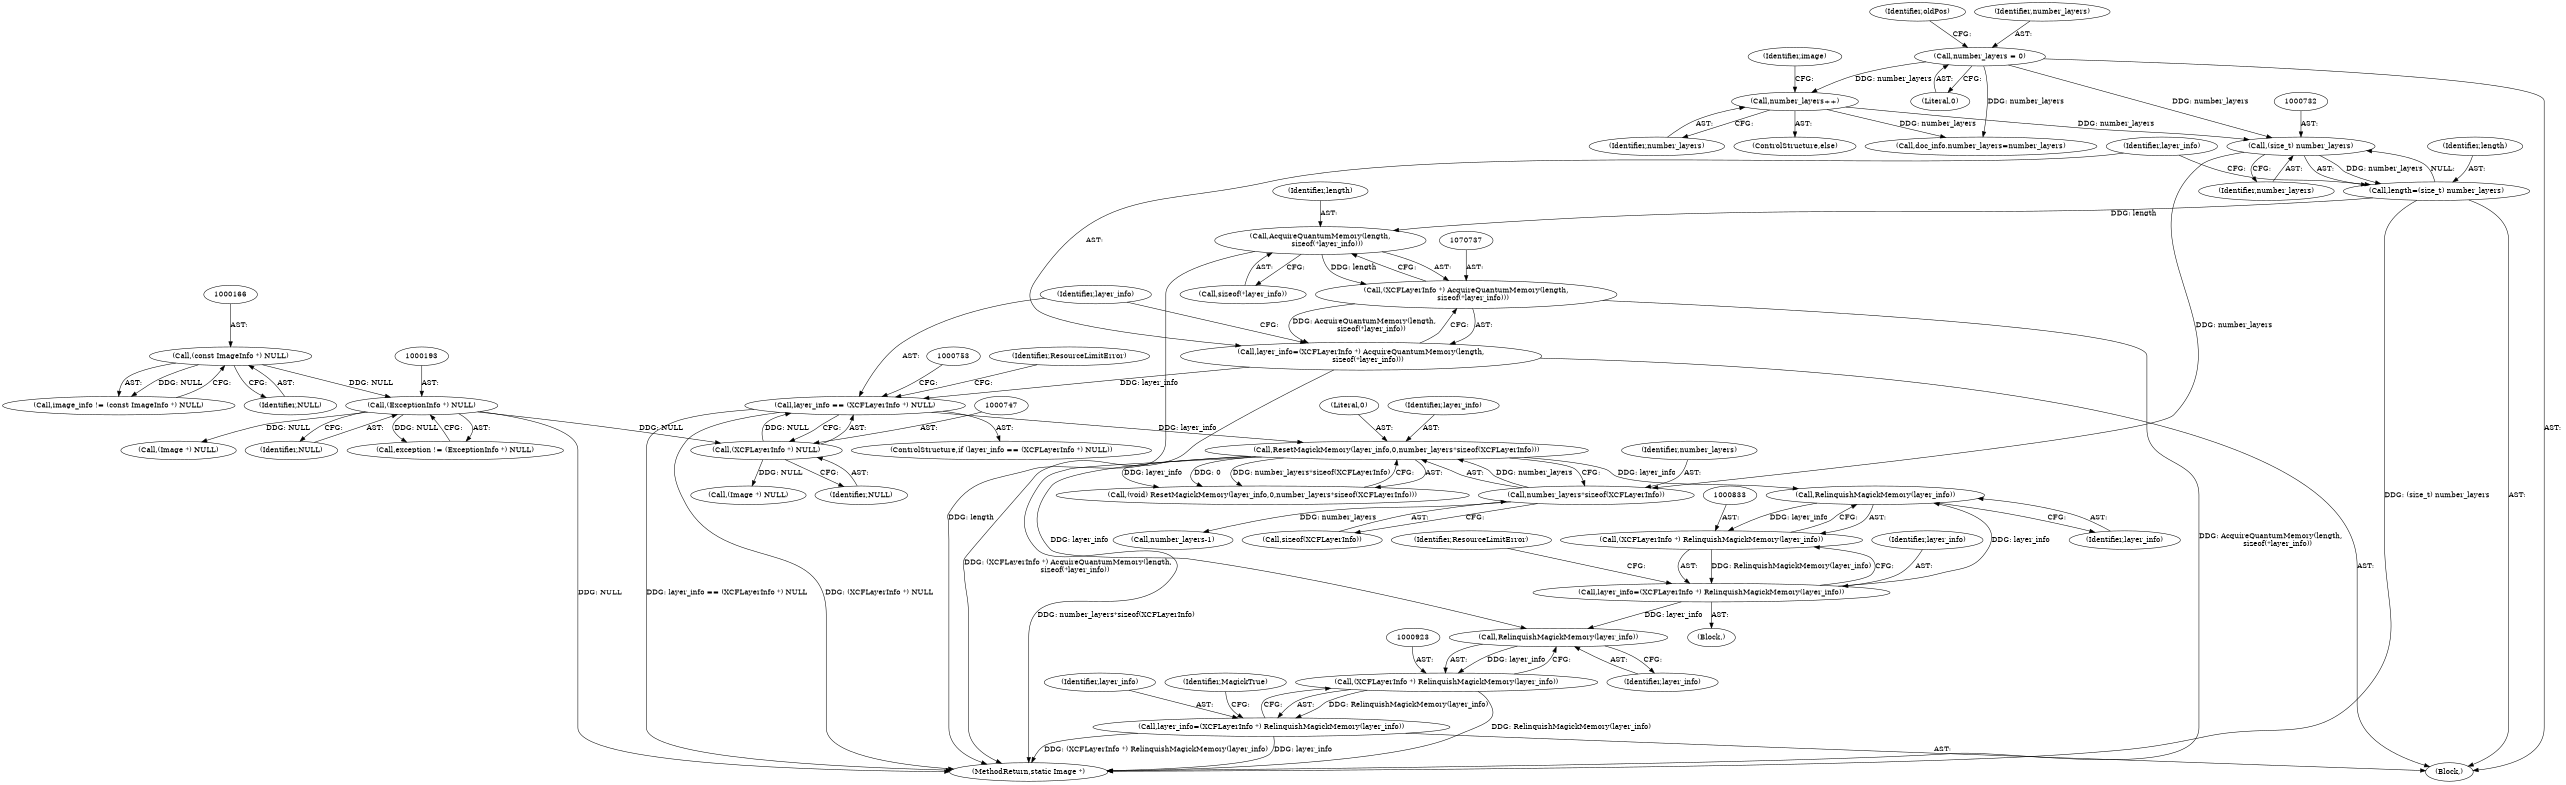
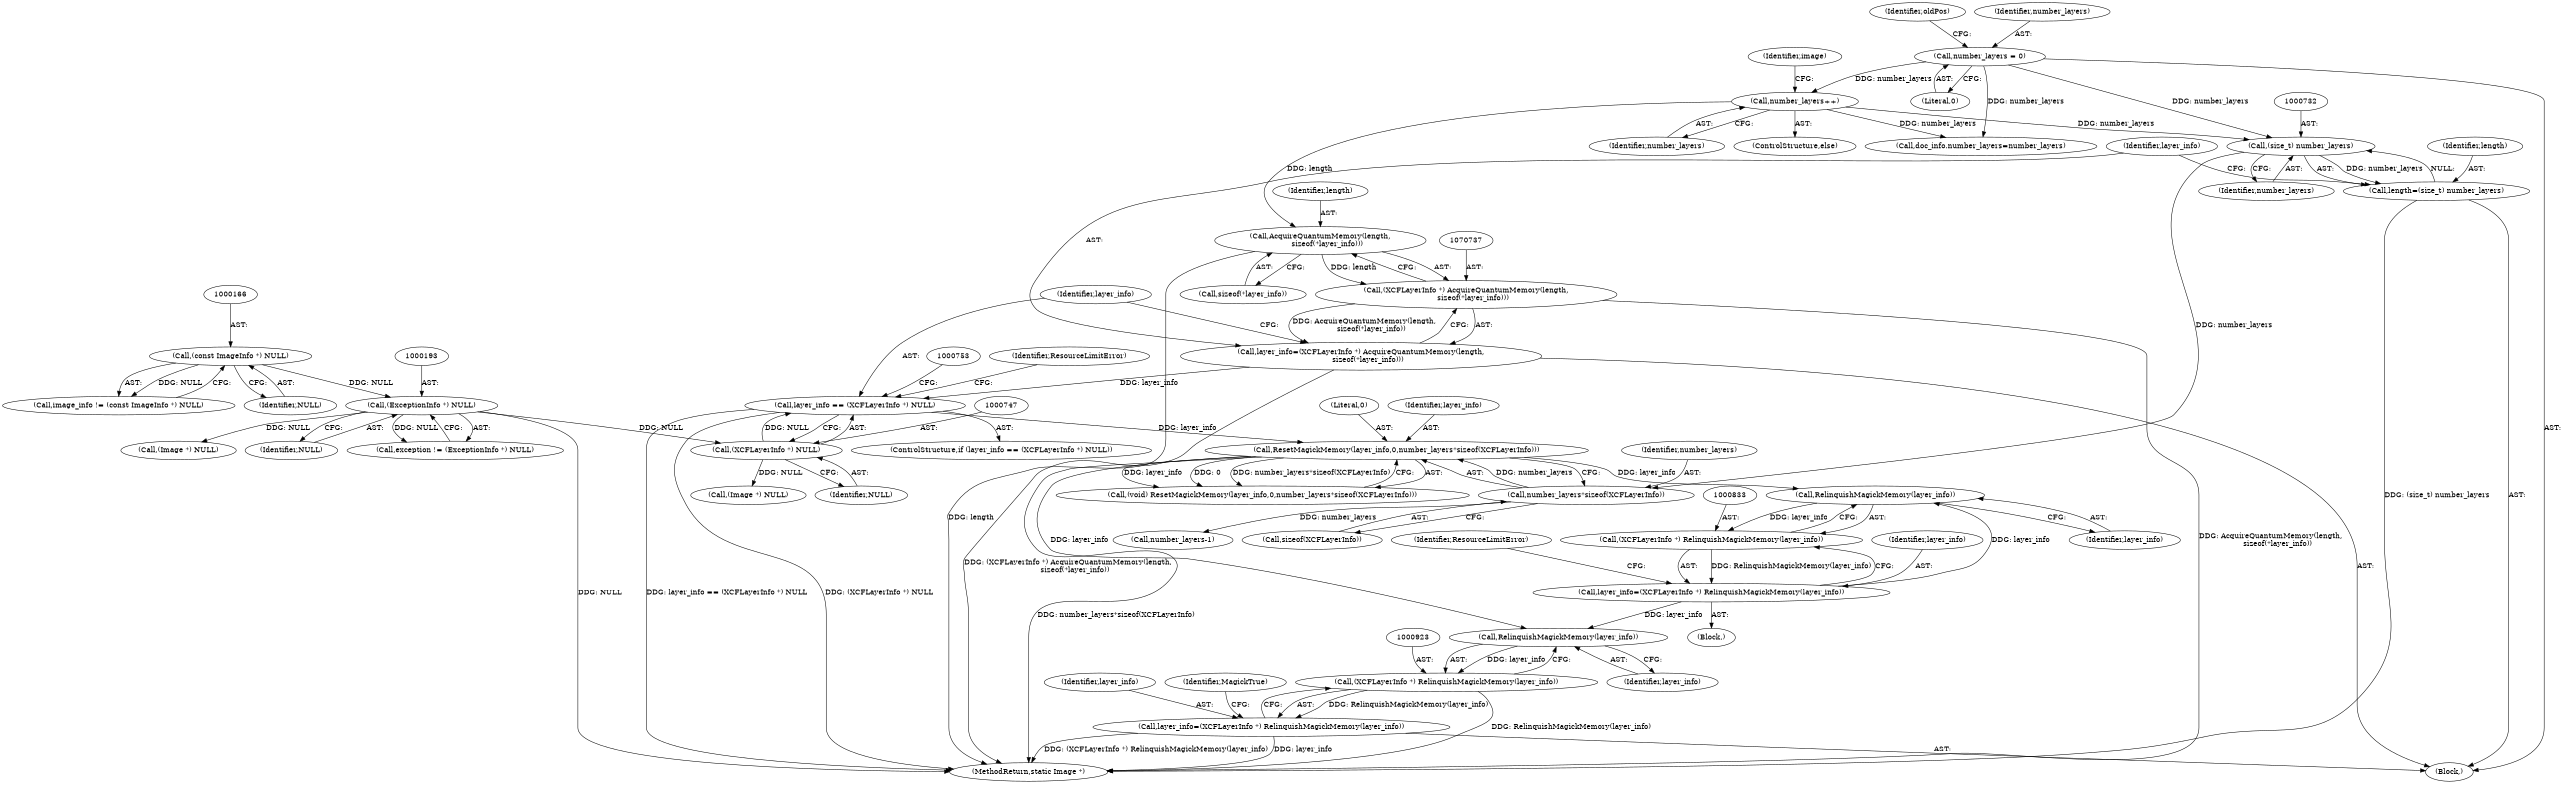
  digraph {
    n1 [label="(Call,RelinquishMagickMemory(layer_info))"]
    n2 [label="(Call,(XCFLayerInfo *) RelinquishMagickMemory(layer_info))"]
    n3 [label="(Identifier,layer_info)"]
    n4 [label="(Call,layer_info=(XCFLayerInfo *) RelinquishMagickMemory(layer_info))"]
    n5 [label="(Call,ResetMagickMemory(layer_info,0,number_layers*sizeof(XCFLayerInfo)))"]
    n6 [label="(Call,number_layers*sizeof(XCFLayerInfo))"]
    n7 [label="(Call,RelinquishMagickMemory(layer_info))"]
    n8 [label="(Call,(void) ResetMagickMemory(layer_info,0,number_layers*sizeof(XCFLayerInfo)))"]
    n9 [label="(MethodReturn,static Image *)"]
    n10 [label="(Call,number_layers-1)"]
    n11 [label="(Call,sizeof(XCFLayerInfo))"]
    n12 [label="(Call,(XCFLayerInfo *) RelinquishMagickMemory(layer_info))"]
    n13 [label="(Identifier,layer_info)"]
    n14 [label="(Call,layer_info == (XCFLayerInfo *) NULL)"]
    n15 [label="(Call,(XCFLayerInfo *) NULL)"]
    n16 [label="(ControlStructure,if (layer_info == (XCFLayerInfo *) NULL))"]
    n17 [label="(Identifier,NULL)"]
    n18 [label="(Call,(Image *) NULL)"]
    n19 [label="(Call,layer_info=(XCFLayerInfo *) AcquireQuantumMemory(length,\n      sizeof(*layer_info)))"]
    n20 [label="(Call,(XCFLayerInfo *) AcquireQuantumMemory(length,\n      sizeof(*layer_info)))"]
    n21 [label="(Block,)"]
    n22 [label="(Call,AcquireQuantumMemory(length,\n      sizeof(*layer_info)))"]
    n23 [label="(Call,sizeof(*layer_info))"]
    n24 [label="(Call,length=(size_t) number_layers)"]
    n25 [label="(Call,(size_t) number_layers)"]
    n26 [label="(Identifier,number_layers)"]
    n27 [label="(Call,number_layers++)"]
    n28 [label="(Identifier,number_layers)"]
    n29 [label="(ControlStructure,else)"]
    n30 [label="(Call,doc_info.number_layers=number_layers)"]
    n31 [label="(Call,number_layers = 0)"]
    n32 [label="(Literal,0)"]
    n33 [label="(Call,(ExceptionInfo *) NULL)"]
    n34 [label="(Call,exception != (ExceptionInfo *) NULL)"]
    n35 [label="(Call,(Image *) NULL)"]
    n36 [label="(Identifier,NULL)"]
    n37 [label="(Call,(const ImageInfo *) NULL)"]
    n38 [label="(Call,image_info != (const ImageInfo *) NULL)"]
    n39 [label="(Identifier,NULL)"]
    n40 [label="(Block,)"]
    n41 [label="(Call,layer_info=(XCFLayerInfo *) RelinquishMagickMemory(layer_info))"]
    n42 [label="(Identifier,length)"]
    n43 [label="(Identifier,length)"]
    n44 [label="(Identifier,layer_info)"]
    n45 [label="(Identifier,oldPos)"]
    n46 [label="(Identifier,layer_info)"]
    n47 [label="(Identifier,number_layers)"]
    n48 [label="(Identifier,ResourceLimitError)"]
    n49 [label="(Identifier,ResourceLimitError)"]
    n50 [label="(Identifier,image)"]
    n51 [label="(Identifier,layer_info)"]
    n52 [label="(Literal,0)"]
    n53 [label="(Identifier,number_layers)"]
    n54 [label="(Identifier,layer_info)"]
    n55 [label="(Identifier,layer_info)"]
    n56 [label="(Identifier,MagickTrue)"]
    1000753
    n58 [label=1070737]
    1000732
    1000747
    1000193
    1000166
    1000833
    1000923
    n1 -> n2 [label="AST: "]
    n1 -> n2 [label="DDG: layer_info"]
    n1 -> n3 [label="CFG: "]
    n2 -> n1 [label="CFG: "]
    n2 -> n4 [label="AST: "]
    n2 -> n4 [label="DDG: RelinquishMagickMemory(layer_info)"]
    n3 -> n1 [label="AST: "]
    n4 -> n1 [label="DDG: layer_info"]
    n4 -> n2 [label="CFG: "]
    n4 -> n7 [label="DDG: layer_info"]
    n4 -> n40 [label="AST: "]
    n5 -> n1 [label="DDG: layer_info"]
    n5 -> n6 [label="CFG: "]
    n5 -> n7 [label="DDG: layer_info"]
    n5 -> n8 [label="AST: "]
    n5 -> n8 [label="DDG: layer_info"]
    n5 -> n8 [label="DDG: 0"]
    n5 -> n8 [label="DDG: number_layers*sizeof(XCFLayerInfo)"]
    n5 -> n9 [label="DDG: number_layers*sizeof(XCFLayerInfo)"]
    n6 -> n5 [label="AST: "]
    n6 -> n5 [label="DDG: number_layers"]
    n6 -> n10 [label="DDG: number_layers"]
    n6 -> n11 [label="CFG: "]
    n7 -> n12 [label="AST: "]
    n7 -> n12 [label="DDG: layer_info"]
    n7 -> n13 [label="CFG: "]
    n8 -> n5 [label="CFG: "]
    n11 -> n6 [label="AST: "]
    n12 -> n7 [label="CFG: "]
    n12 -> n9 [label="DDG: RelinquishMagickMemory(layer_info)"]
    n12 -> n41 [label="AST: "]
    n12 -> n41 [label="DDG: RelinquishMagickMemory(layer_info)"]
    n13 -> n7 [label="AST: "]
    n14 -> n5 [label="DDG: layer_info"]
    n14 -> n9 [label="DDG: layer_info == (XCFLayerInfo *) NULL"]
    n14 -> n9 [label="DDG: (XCFLayerInfo *) NULL"]
    n14 -> n15 [label="CFG: "]
    n14 -> n16 [label="AST: "]
    n15 -> n14 [label="AST: "]
    n15 -> n14 [label="DDG: NULL"]
    n15 -> n17 [label="CFG: "]
    n15 -> n18 [label="DDG: NULL"]
    n17 -> n15 [label="AST: "]
    n19 -> n9 [label="DDG: (XCFLayerInfo *) AcquireQuantumMemory(length,\n      sizeof(*layer_info))"]
    n19 -> n14 [label="DDG: layer_info"]
    n19 -> n20 [label="CFG: "]
    n19 -> n21 [label="AST: "]
    n20 -> n9 [label="DDG: AcquireQuantumMemory(length,\n      sizeof(*layer_info))"]
    n20 -> n19 [label="AST: "]
    n20 -> n19 [label="DDG: AcquireQuantumMemory(length,\n      sizeof(*layer_info))"]
    n20 -> n22 [label="CFG: "]
    n22 -> n9 [label="DDG: length"]
    n22 -> n20 [label="AST: "]
    n22 -> n20 [label="DDG: length"]
    n22 -> n23 [label="CFG: "]
    n23 -> n22 [label="AST: "]
    n24 -> n9 [label="DDG: (size_t) number_layers"]
    n24 -> n21 [label="AST: "]
-   n24 -> n22 [label="DDG: length"]
+   n27 -> n22 [label="DDG: length"]
    n24 -> n25 [label="NULL: "]
    n25 -> n6 [label="DDG: number_layers"]
    n25 -> n24 [label="AST: "]
    n25 -> n24 [label="DDG: number_layers"]
    n25 -> n26 [label="CFG: "]
    n26 -> n25 [label="AST: "]
    n27 -> n25 [label="DDG: number_layers"]
    n27 -> n28 [label="CFG: "]
    n27 -> n29 [label="AST: "]
    n27 -> n30 [label="DDG: number_layers"]
    n28 -> n27 [label="AST: "]
    n31 -> n21 [label="AST: "]
    n31 -> n25 [label="DDG: number_layers"]
    n31 -> n27 [label="DDG: number_layers"]
    n31 -> n30 [label="DDG: number_layers"]
    n31 -> n32 [label="CFG: "]
    n32 -> n31 [label="AST: "]
    n33 -> n9 [label="DDG: NULL"]
    n33 -> n15 [label="DDG: NULL"]
    n33 -> n34 [label="AST: "]
    n33 -> n34 [label="DDG: NULL"]
    n33 -> n35 [label="DDG: NULL"]
    n33 -> n36 [label="CFG: "]
    n34 -> n33 [label="CFG: "]
    n36 -> n33 [label="AST: "]
    n37 -> n33 [label="DDG: NULL"]
    n37 -> n38 [label="AST: "]
    n37 -> n38 [label="DDG: NULL"]
    n37 -> n39 [label="CFG: "]
    n38 -> n37 [label="CFG: "]
    n39 -> n37 [label="AST: "]
    n41 -> n9 [label="DDG: layer_info"]
    n41 -> n9 [label="DDG: (XCFLayerInfo *) RelinquishMagickMemory(layer_info)"]
    n41 -> n12 [label="CFG: "]
    n41 -> n21 [label="AST: "]
    n42 -> n22 [label="AST: "]
    n43 -> n24 [label="AST: "]
    n44 -> n19 [label="AST: "]
    n44 -> n24 [label="CFG: "]
    n45 -> n31 [label="CFG: "]
    n46 -> n41 [label="AST: "]
    n47 -> n6 [label="AST: "]
    n48 -> n4 [label="CFG: "]
    n49 -> n14 [label="CFG: "]
    n50 -> n27 [label="CFG: "]
    n51 -> n14 [label="AST: "]
    n51 -> n19 [label="CFG: "]
    n52 -> n5 [label="AST: "]
    n53 -> n31 [label="AST: "]
    n54 -> n4 [label="AST: "]
    n55 -> n5 [label="AST: "]
    n56 -> n41 [label="CFG: "]
    1000753 -> n14 [label="CFG: "]
    n58 -> n20 [label="AST: "]
    1000732 -> n25 [label="AST: "]
    1000747 -> n15 [label="AST: "]
    1000193 -> n33 [label="AST: "]
    1000166 -> n37 [label="AST: "]
    1000833 -> n2 [label="AST: "]
    1000923 -> n12 [label="AST: "]
  }
